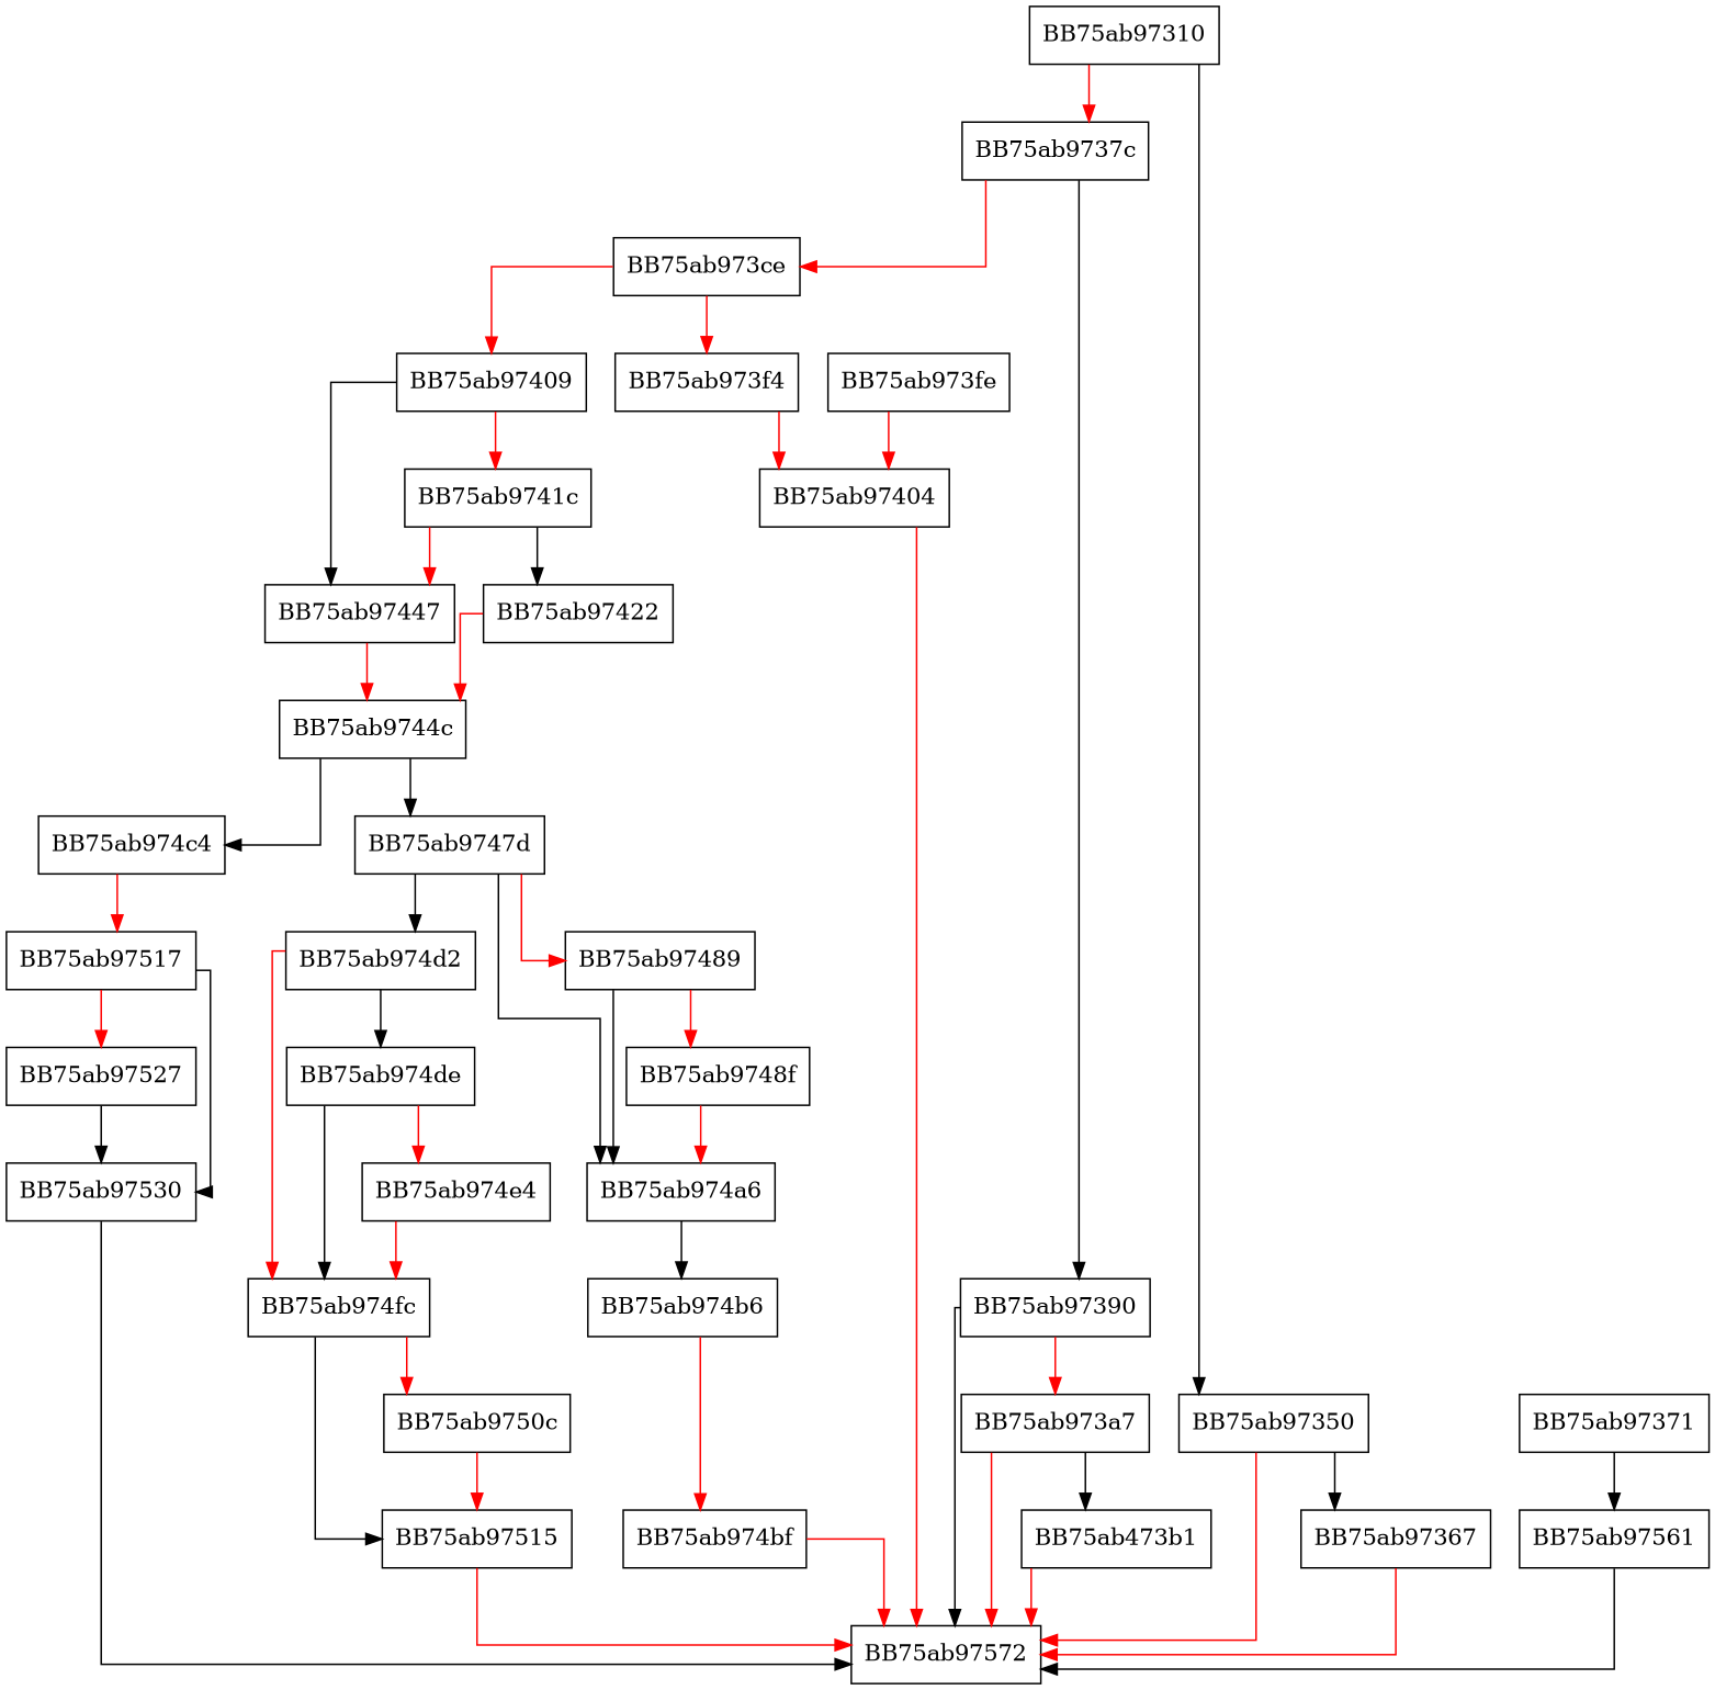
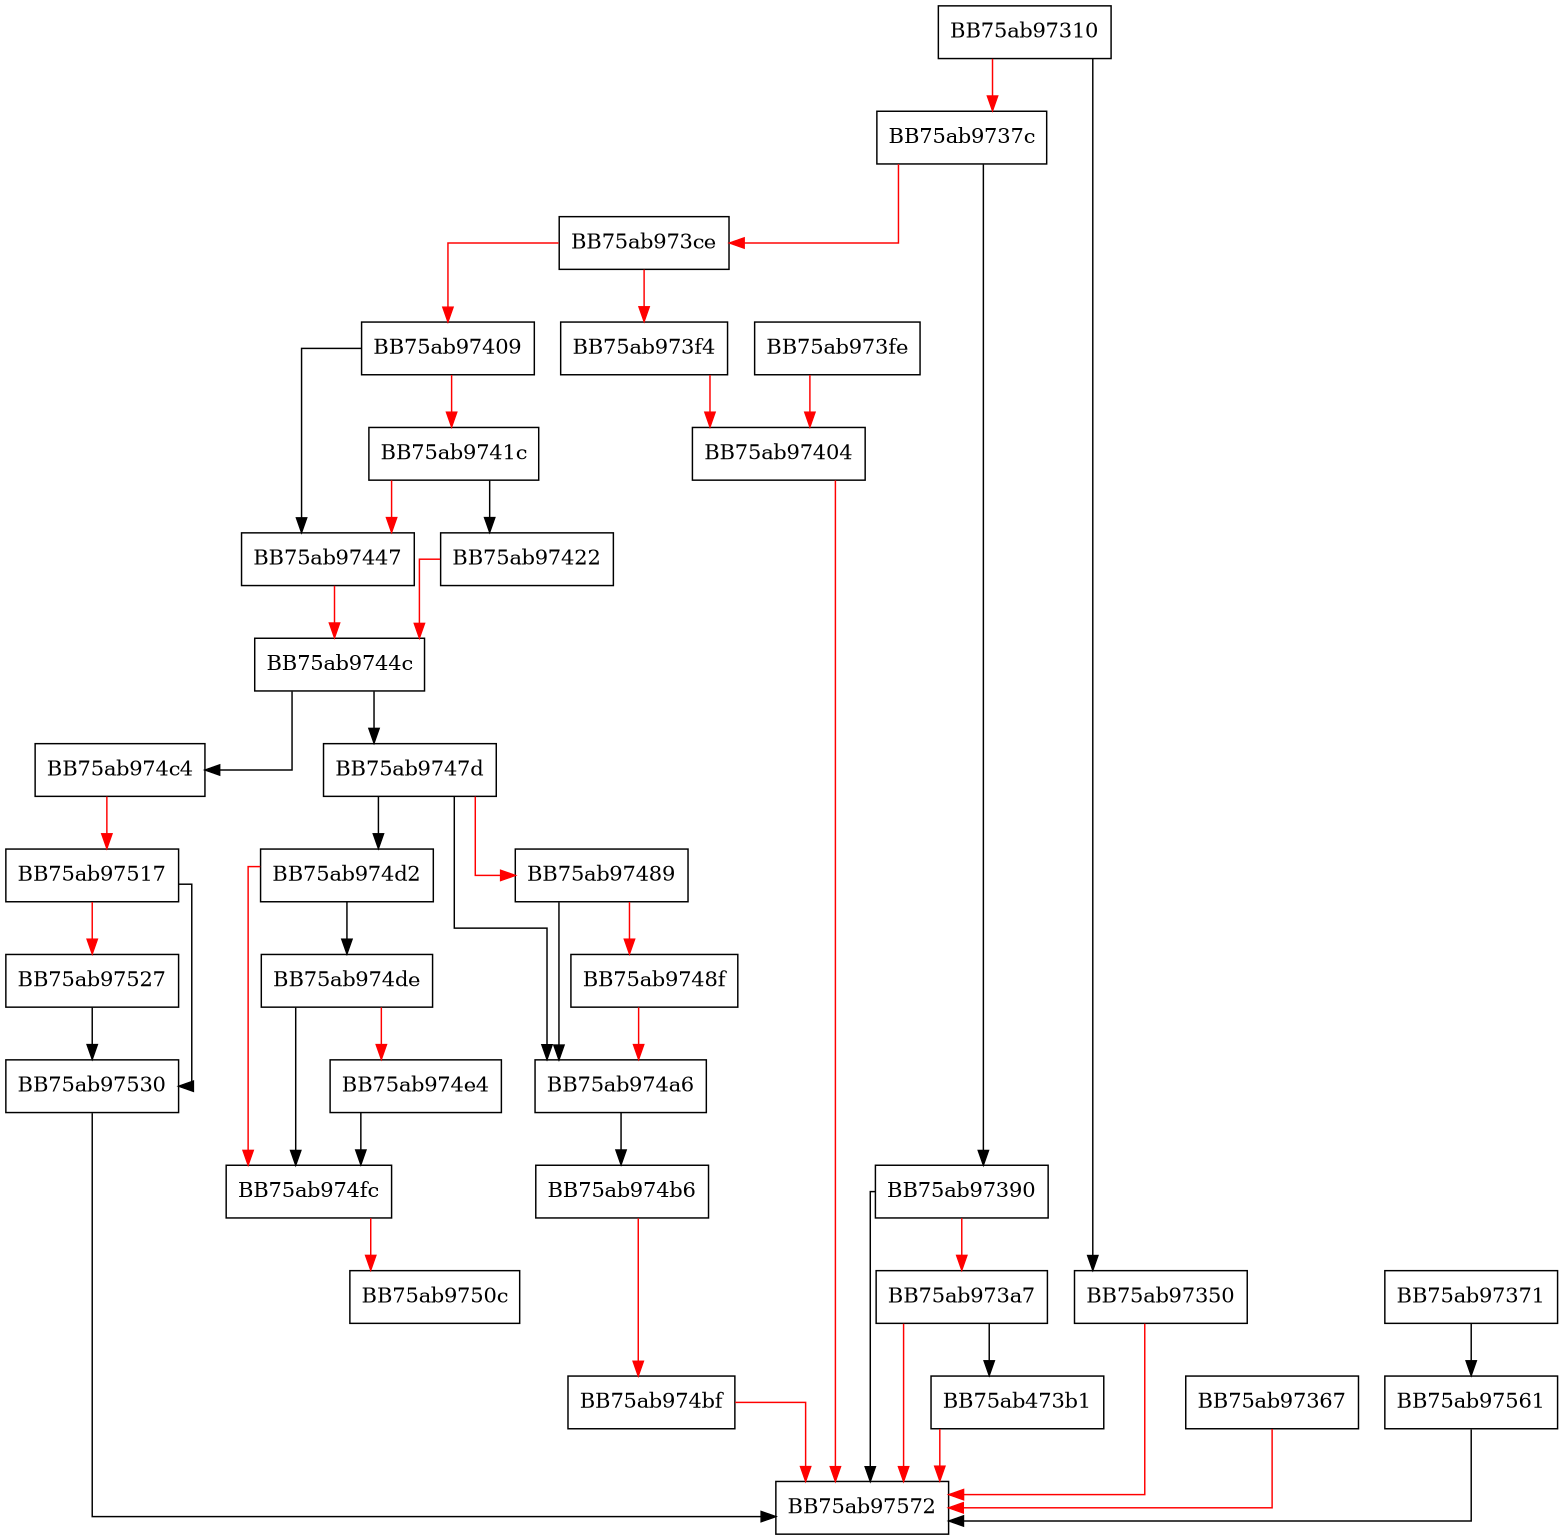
  digraph {
    splines=ortho
    node [shape=box]
    edge [color=red]
    BB75ab97310
    BB75ab9737c
    BB75ab97350
    BB75ab973ce
    BB75ab97390
    BB75ab97572
    BB75ab97367
    BB75ab97409
    BB75ab973f4
    BB75ab973a7
    BB75ab97371
    BB75ab97561
    BB75ab97447
    BB75ab9741c
    BB75ab97404
    n16 [label=BB75ab473b1]
    BB75ab9744c
    BB75ab97422
    BB75ab973fe
    BB75ab974c4
    BB75ab9747d
    BB75ab97517
    BB75ab974d2
    BB75ab974a6
    BB75ab97489
    BB75ab97530
    BB75ab97527
    BB75ab974fc
    BB75ab974de
    BB75ab974b6
    BB75ab9748f
    BB75ab974bf
-   BB75ab97515
    BB75ab9750c
    BB75ab974e4
    BB75ab97310 -> BB75ab9737c
    BB75ab97310 -> BB75ab97350 [color=black]
    BB75ab9737c -> BB75ab973ce
    BB75ab9737c -> BB75ab97390 [color=black]
    BB75ab97350 -> BB75ab97572
-   BB75ab97350 -> BB75ab97367 [color=black]
    BB75ab973ce -> BB75ab97409
    BB75ab973ce -> BB75ab973f4
    BB75ab97390 -> BB75ab97572 [color=black]
    BB75ab97390 -> BB75ab973a7
    BB75ab97367 -> BB75ab97572
    BB75ab97409 -> BB75ab97447 [color=black]
    BB75ab97409 -> BB75ab9741c
    BB75ab973f4 -> BB75ab97404
    BB75ab973a7 -> BB75ab97572
    BB75ab973a7 -> n16 [color=black]
    BB75ab97371 -> BB75ab97561 [color=black]
    BB75ab97561 -> BB75ab97572 [color=black]
    BB75ab97447 -> BB75ab9744c
    BB75ab9741c -> BB75ab97447
    BB75ab9741c -> BB75ab97422 [color=black]
    BB75ab97404 -> BB75ab97572
    n16 -> BB75ab97572
    BB75ab9744c -> BB75ab974c4 [color=black]
    BB75ab9744c -> BB75ab9747d [color=black]
    BB75ab97422 -> BB75ab9744c
    BB75ab973fe -> BB75ab97404
    BB75ab974c4 -> BB75ab97517
    BB75ab9747d -> BB75ab974d2 [color=black]
    BB75ab9747d -> BB75ab974a6 [color=black]
    BB75ab9747d -> BB75ab97489
    BB75ab97517 -> BB75ab97530 [color=black]
    BB75ab97517 -> BB75ab97527
    BB75ab974d2 -> BB75ab974fc
    BB75ab974d2 -> BB75ab974de [color=black]
    BB75ab974a6 -> BB75ab974b6 [color=black]
    BB75ab97489 -> BB75ab974a6 [color=black]
    BB75ab97489 -> BB75ab9748f
    BB75ab97530 -> BB75ab97572 [color=black]
    BB75ab97527 -> BB75ab97530 [color=black]
-   BB75ab974fc -> BB75ab97515 [color=black]
    BB75ab974fc -> BB75ab9750c
    BB75ab974de -> BB75ab974fc [color=black]
    BB75ab974de -> BB75ab974e4
    BB75ab974b6 -> BB75ab974bf
    BB75ab9748f -> BB75ab974a6
    BB75ab974bf -> BB75ab97572
-   BB75ab97515 -> BB75ab97572
-   BB75ab9750c -> BB75ab97515
-   BB75ab974e4 -> BB75ab974fc
+   BB75ab974e4 -> BB75ab974fc [color=black]
  }
